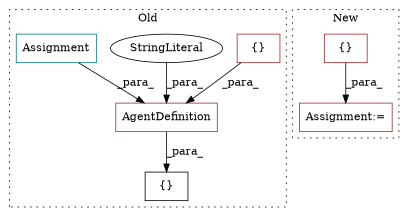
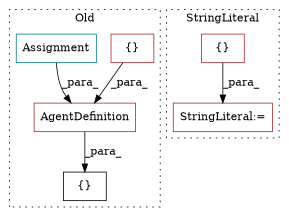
  digraph {
    node [a=4 color=brown l="1,1" shape=box]
    n1 [a=32 l="16,1" label=AgentDefinition s="6179,6231"]
    n2 [label="{}" s="6063,6082"]
-   n3 [a=45 color=black l=9 label=StringLiteral s=6195 shape=ellipse]
    n4 [color=black label="{}" s="6124,6394"]
    n5 [a=22 color=teal l=18 label=Assignment s=6205]
    n6 [label="{}" s="5280,5347"]
-   n7 [a=7 l=2 label="Assignment:=" s=5855]
+   n7 [a=7 l=2 label="StringLiteral:=" s=5855]
    subgraph cluster_1 {
      label=Old
      style=dotted
      n1
      n2
-     n3
      n4
      n5
    }
    subgraph cluster_2 {
-     label=New
+     label=StringLiteral
      style=dotted
      n6
      n7
    }
    n1 -> n4 [label=_para_]
    n2 -> n1 [label=_para_]
-   n3 -> n1 [label=_para_]
    n5 -> n1 [label=_para_]
    n6 -> n7 [label=_para_]
  }
